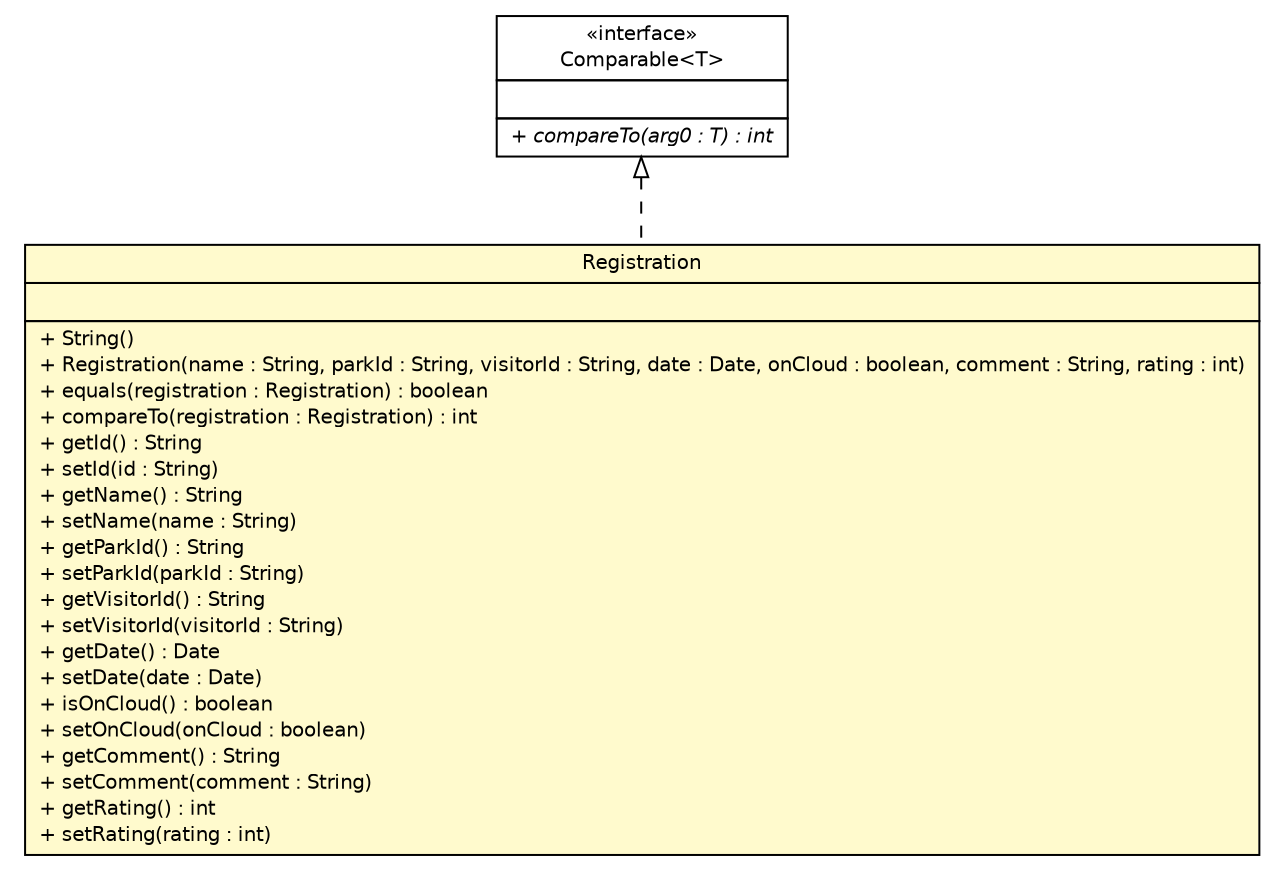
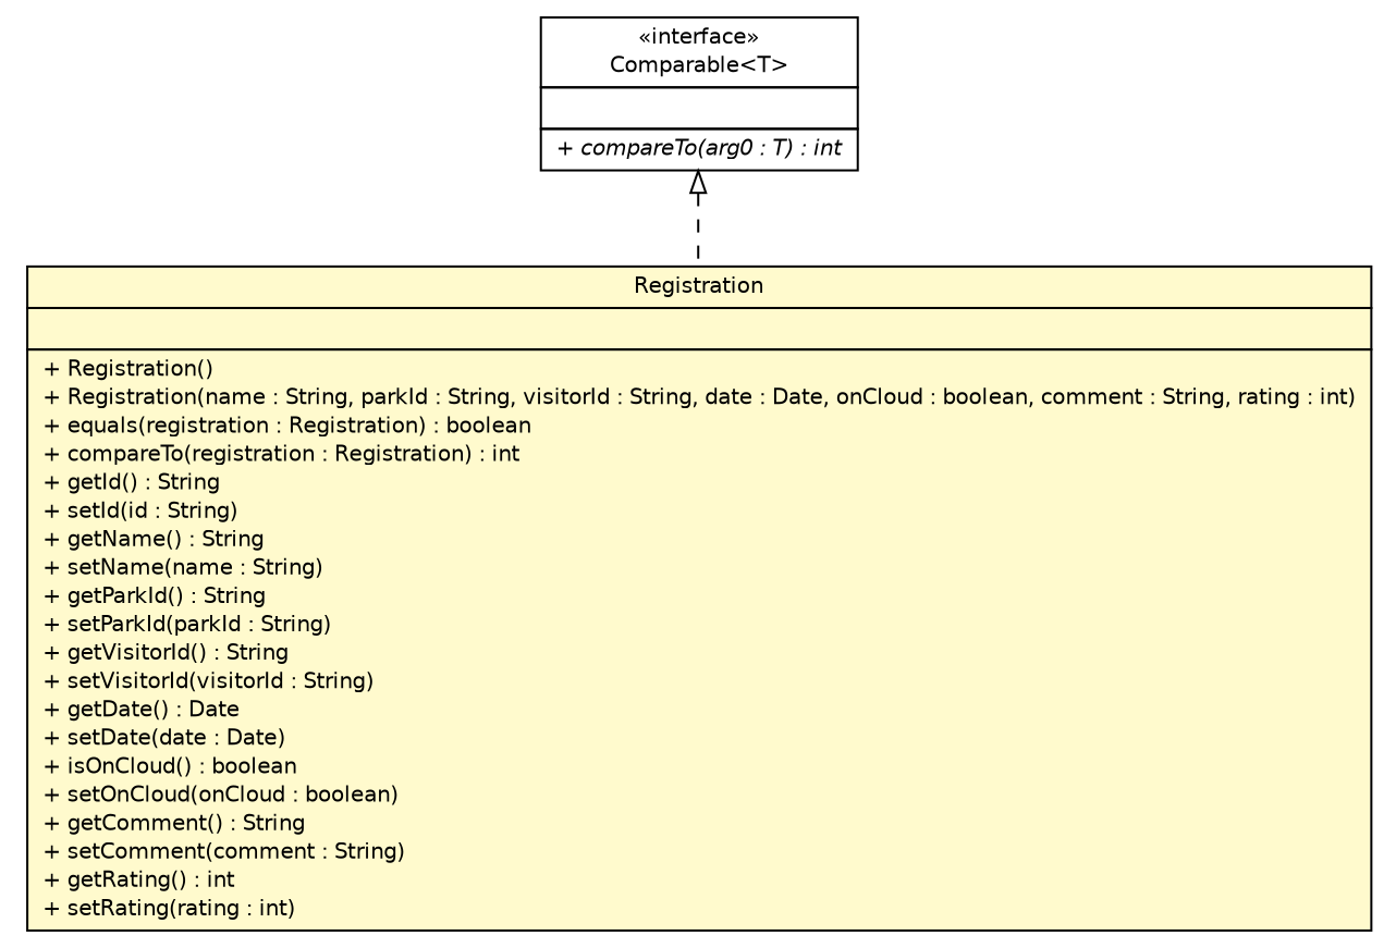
  digraph {
    nodesep=0.25
    ranksep=0.5
    node [fontcolor=black fontname=Helvetica fontsize=10.0 shape=plaintext]
-   n1 [label=<<table title="edu.easternct.csc231.nationalparks.models.Registration" border="0" cellborder="1" cellspacing="0" cellpadding="2" port="p" bgcolor="lemonChiffon" href="./Registration.html"> 		<tr><td><table border="0" cellspacing="0" cellpadding="1"> <tr><td align="center" balign="center"> Registration </td></tr> 		</table></td></tr> 		<tr><td><table border="0" cellspacing="0" cellpadding="1"> <tr><td align="left" balign="left">  </td></tr> 		</table></td></tr> 		<tr><td><table border="0" cellspacing="0" cellpadding="1"> <tr><td align="left" balign="left"> + String() </td></tr> <tr><td align="left" balign="left"> + Registration(name : String, parkId : String, visitorId : String, date : Date, onCloud : boolean, comment : String, rating : int) </td></tr> <tr><td align="left" balign="left"> + equals(registration : Registration) : boolean </td></tr> <tr><td align="left" balign="left"> + compareTo(registration : Registration) : int </td></tr> <tr><td align="left" balign="left"> + getId() : String </td></tr> <tr><td align="left" balign="left"> + setId(id : String) </td></tr> <tr><td align="left" balign="left"> + getName() : String </td></tr> <tr><td align="left" balign="left"> + setName(name : String) </td></tr> <tr><td align="left" balign="left"> + getParkId() : String </td></tr> <tr><td align="left" balign="left"> + setParkId(parkId : String) </td></tr> <tr><td align="left" balign="left"> + getVisitorId() : String </td></tr> <tr><td align="left" balign="left"> + setVisitorId(visitorId : String) </td></tr> <tr><td align="left" balign="left"> + getDate() : Date </td></tr> <tr><td align="left" balign="left"> + setDate(date : Date) </td></tr> <tr><td align="left" balign="left"> + isOnCloud() : boolean </td></tr> <tr><td align="left" balign="left"> + setOnCloud(onCloud : boolean) </td></tr> <tr><td align="left" balign="left"> + getComment() : String </td></tr> <tr><td align="left" balign="left"> + setComment(comment : String) </td></tr> <tr><td align="left" balign="left"> + getRating() : int </td></tr> <tr><td align="left" balign="left"> + setRating(rating : int) </td></tr> 		</table></td></tr> 		</table>>]
+   n1 [label=<<table title="edu.easternct.csc231.nationalparks.models.Registration" border="0" cellborder="1" cellspacing="0" cellpadding="2" port="p" bgcolor="lemonChiffon" href="./Registration.html"> 		<tr><td><table border="0" cellspacing="0" cellpadding="1"> <tr><td align="center" balign="center"> Registration </td></tr> 		</table></td></tr> 		<tr><td><table border="0" cellspacing="0" cellpadding="1"> <tr><td align="left" balign="left">  </td></tr> 		</table></td></tr> 		<tr><td><table border="0" cellspacing="0" cellpadding="1"> <tr><td align="left" balign="left"> + Registration() </td></tr> <tr><td align="left" balign="left"> + Registration(name : String, parkId : String, visitorId : String, date : Date, onCloud : boolean, comment : String, rating : int) </td></tr> <tr><td align="left" balign="left"> + equals(registration : Registration) : boolean </td></tr> <tr><td align="left" balign="left"> + compareTo(registration : Registration) : int </td></tr> <tr><td align="left" balign="left"> + getId() : String </td></tr> <tr><td align="left" balign="left"> + setId(id : String) </td></tr> <tr><td align="left" balign="left"> + getName() : String </td></tr> <tr><td align="left" balign="left"> + setName(name : String) </td></tr> <tr><td align="left" balign="left"> + getParkId() : String </td></tr> <tr><td align="left" balign="left"> + setParkId(parkId : String) </td></tr> <tr><td align="left" balign="left"> + getVisitorId() : String </td></tr> <tr><td align="left" balign="left"> + setVisitorId(visitorId : String) </td></tr> <tr><td align="left" balign="left"> + getDate() : Date </td></tr> <tr><td align="left" balign="left"> + setDate(date : Date) </td></tr> <tr><td align="left" balign="left"> + isOnCloud() : boolean </td></tr> <tr><td align="left" balign="left"> + setOnCloud(onCloud : boolean) </td></tr> <tr><td align="left" balign="left"> + getComment() : String </td></tr> <tr><td align="left" balign="left"> + setComment(comment : String) </td></tr> <tr><td align="left" balign="left"> + getRating() : int </td></tr> <tr><td align="left" balign="left"> + setRating(rating : int) </td></tr> 		</table></td></tr> 		</table>>]
    n2 [label=<<table title="java.lang.Comparable" border="0" cellborder="1" cellspacing="0" cellpadding="2" port="p" href="http://java.sun.com/j2se/1.4.2/docs/api/java/lang/Comparable.html"> 		<tr><td><table border="0" cellspacing="0" cellpadding="1"> <tr><td align="center" balign="center"> &#171;interface&#187; </td></tr> <tr><td align="center" balign="center"> Comparable&lt;T&gt; </td></tr> 		</table></td></tr> 		<tr><td><table border="0" cellspacing="0" cellpadding="1"> <tr><td align="left" balign="left">  </td></tr> 		</table></td></tr> 		<tr><td><table border="0" cellspacing="0" cellpadding="1"> <tr><td align="left" balign="left"><font face="Helvetica-Oblique" point-size="10.0"> + compareTo(arg0 : T) : int </font></td></tr> 		</table></td></tr> 		</table>>]
    n2 -> n1 [arrowtail=empty dir=back fontname=Helvetica fontsize=10 headport=p labelfontname=Helvetica labelfontsize=10 style=dashed tailport=p]
  }
